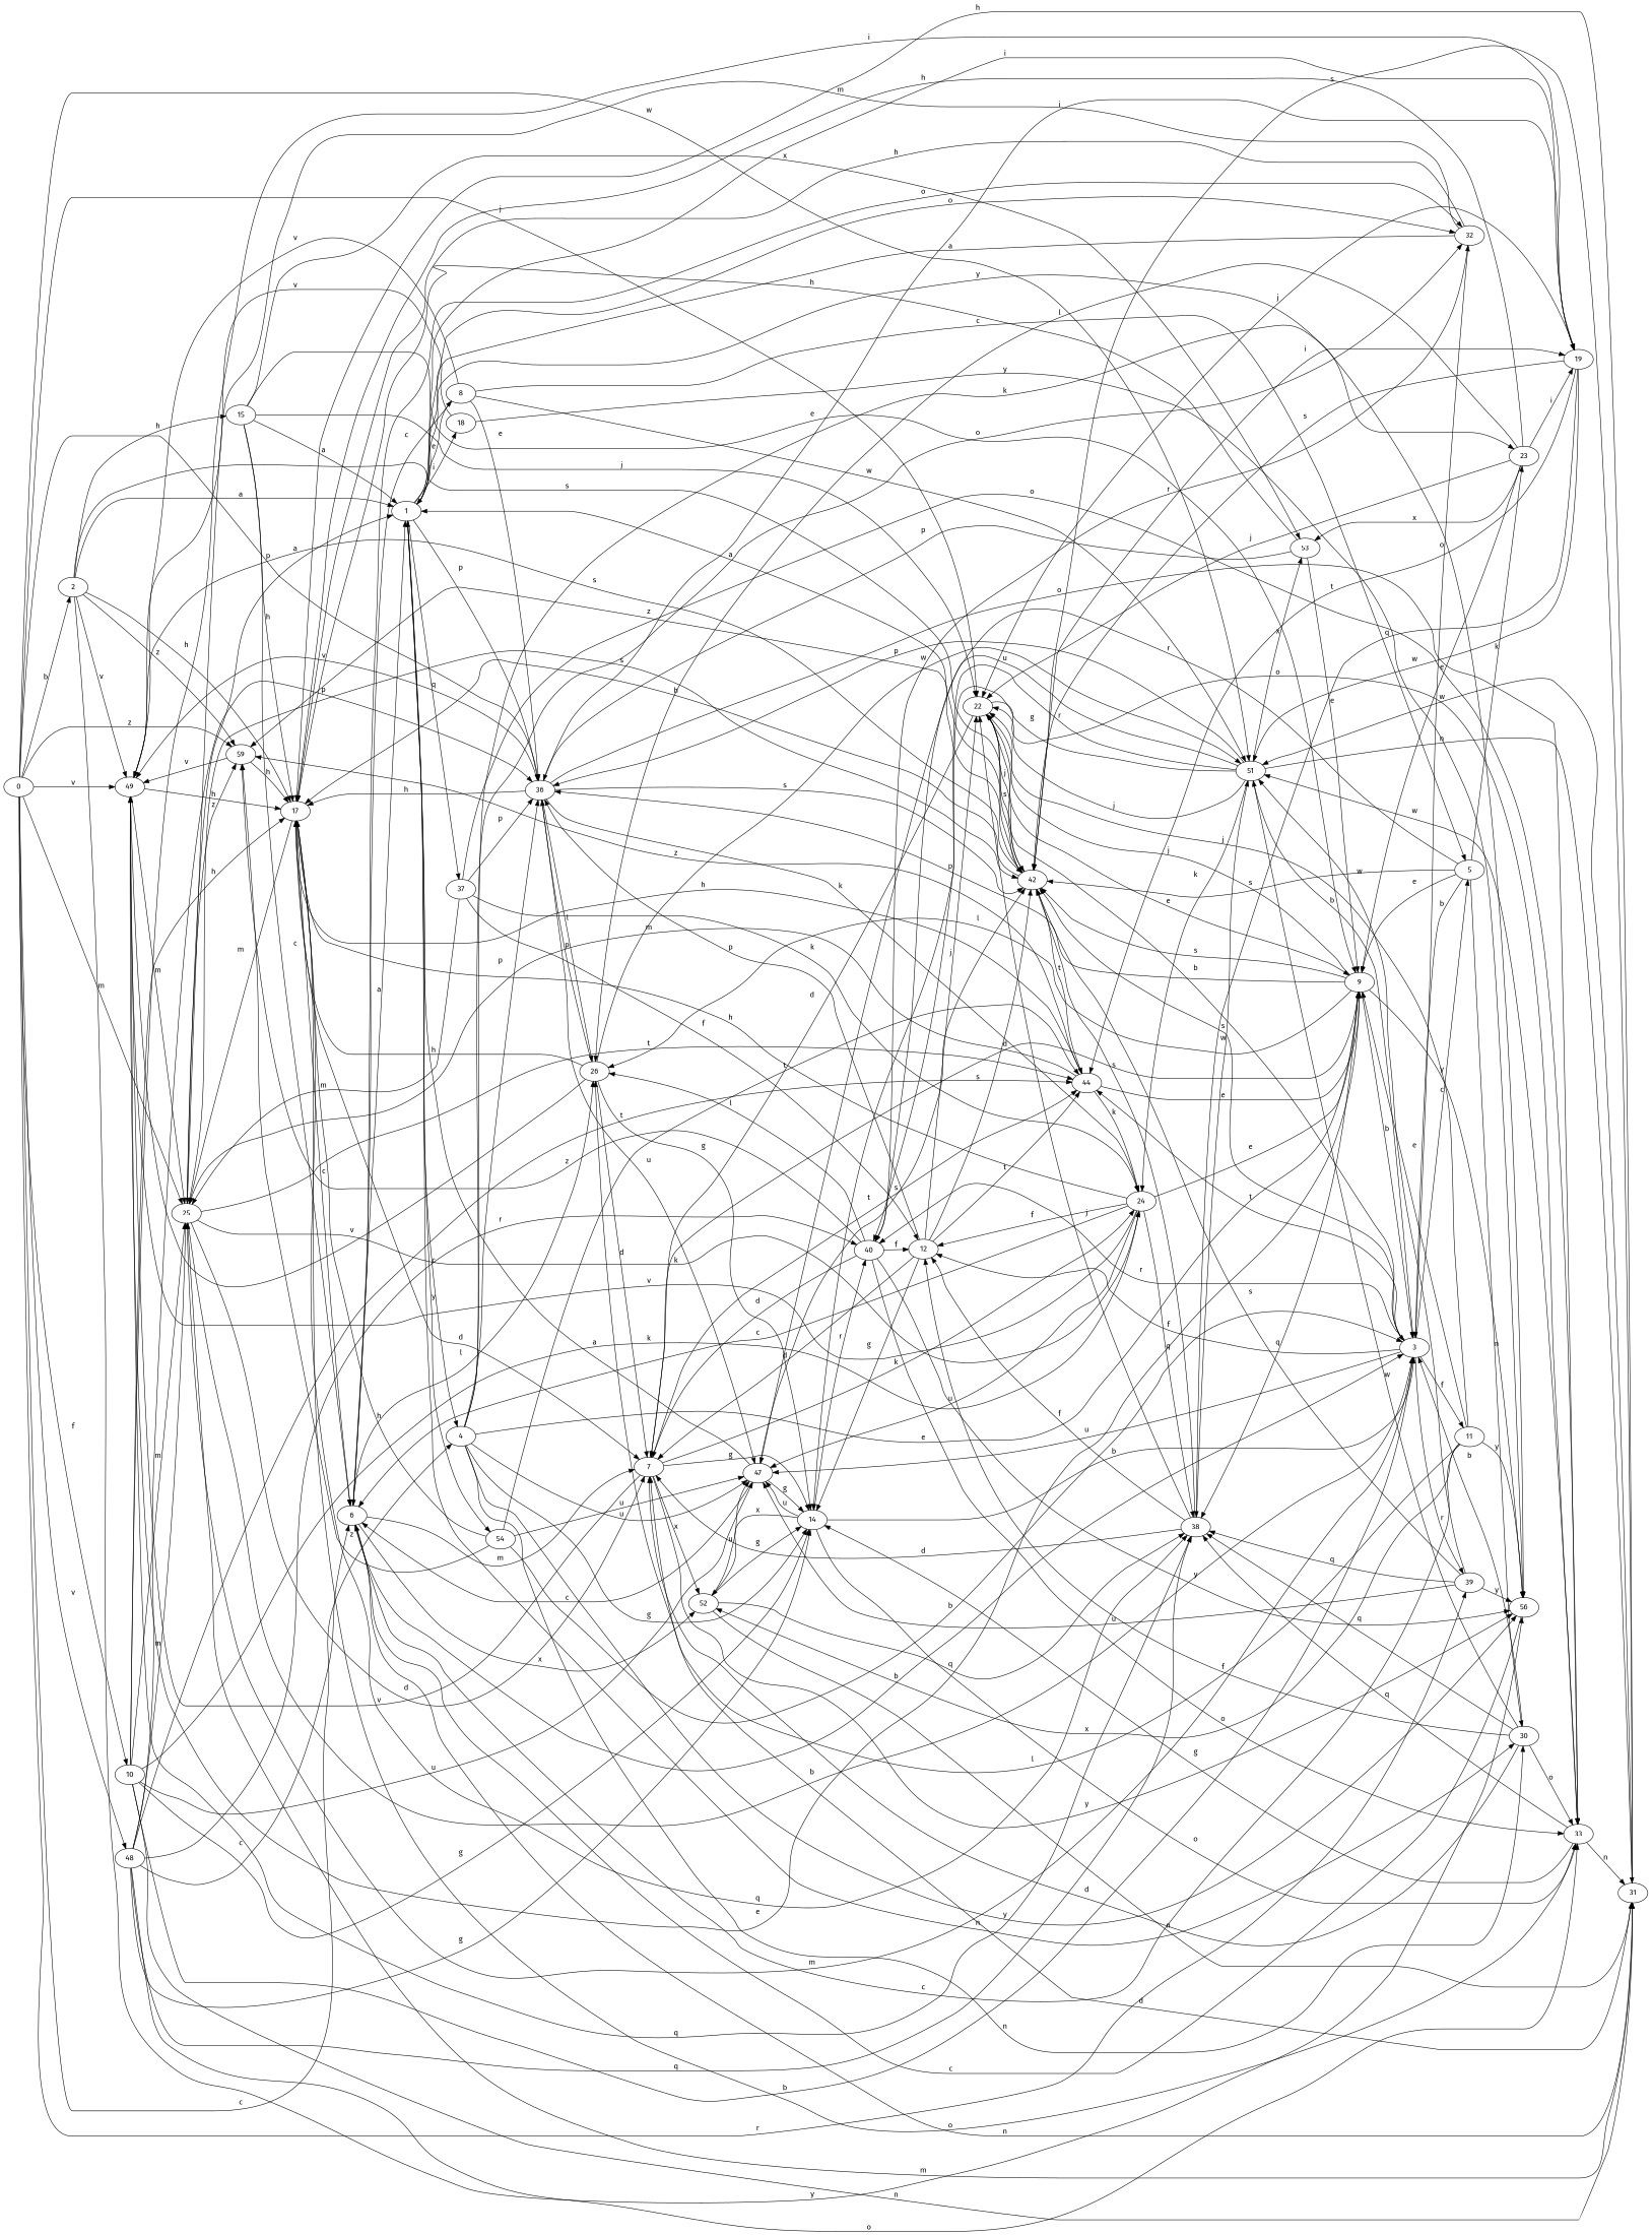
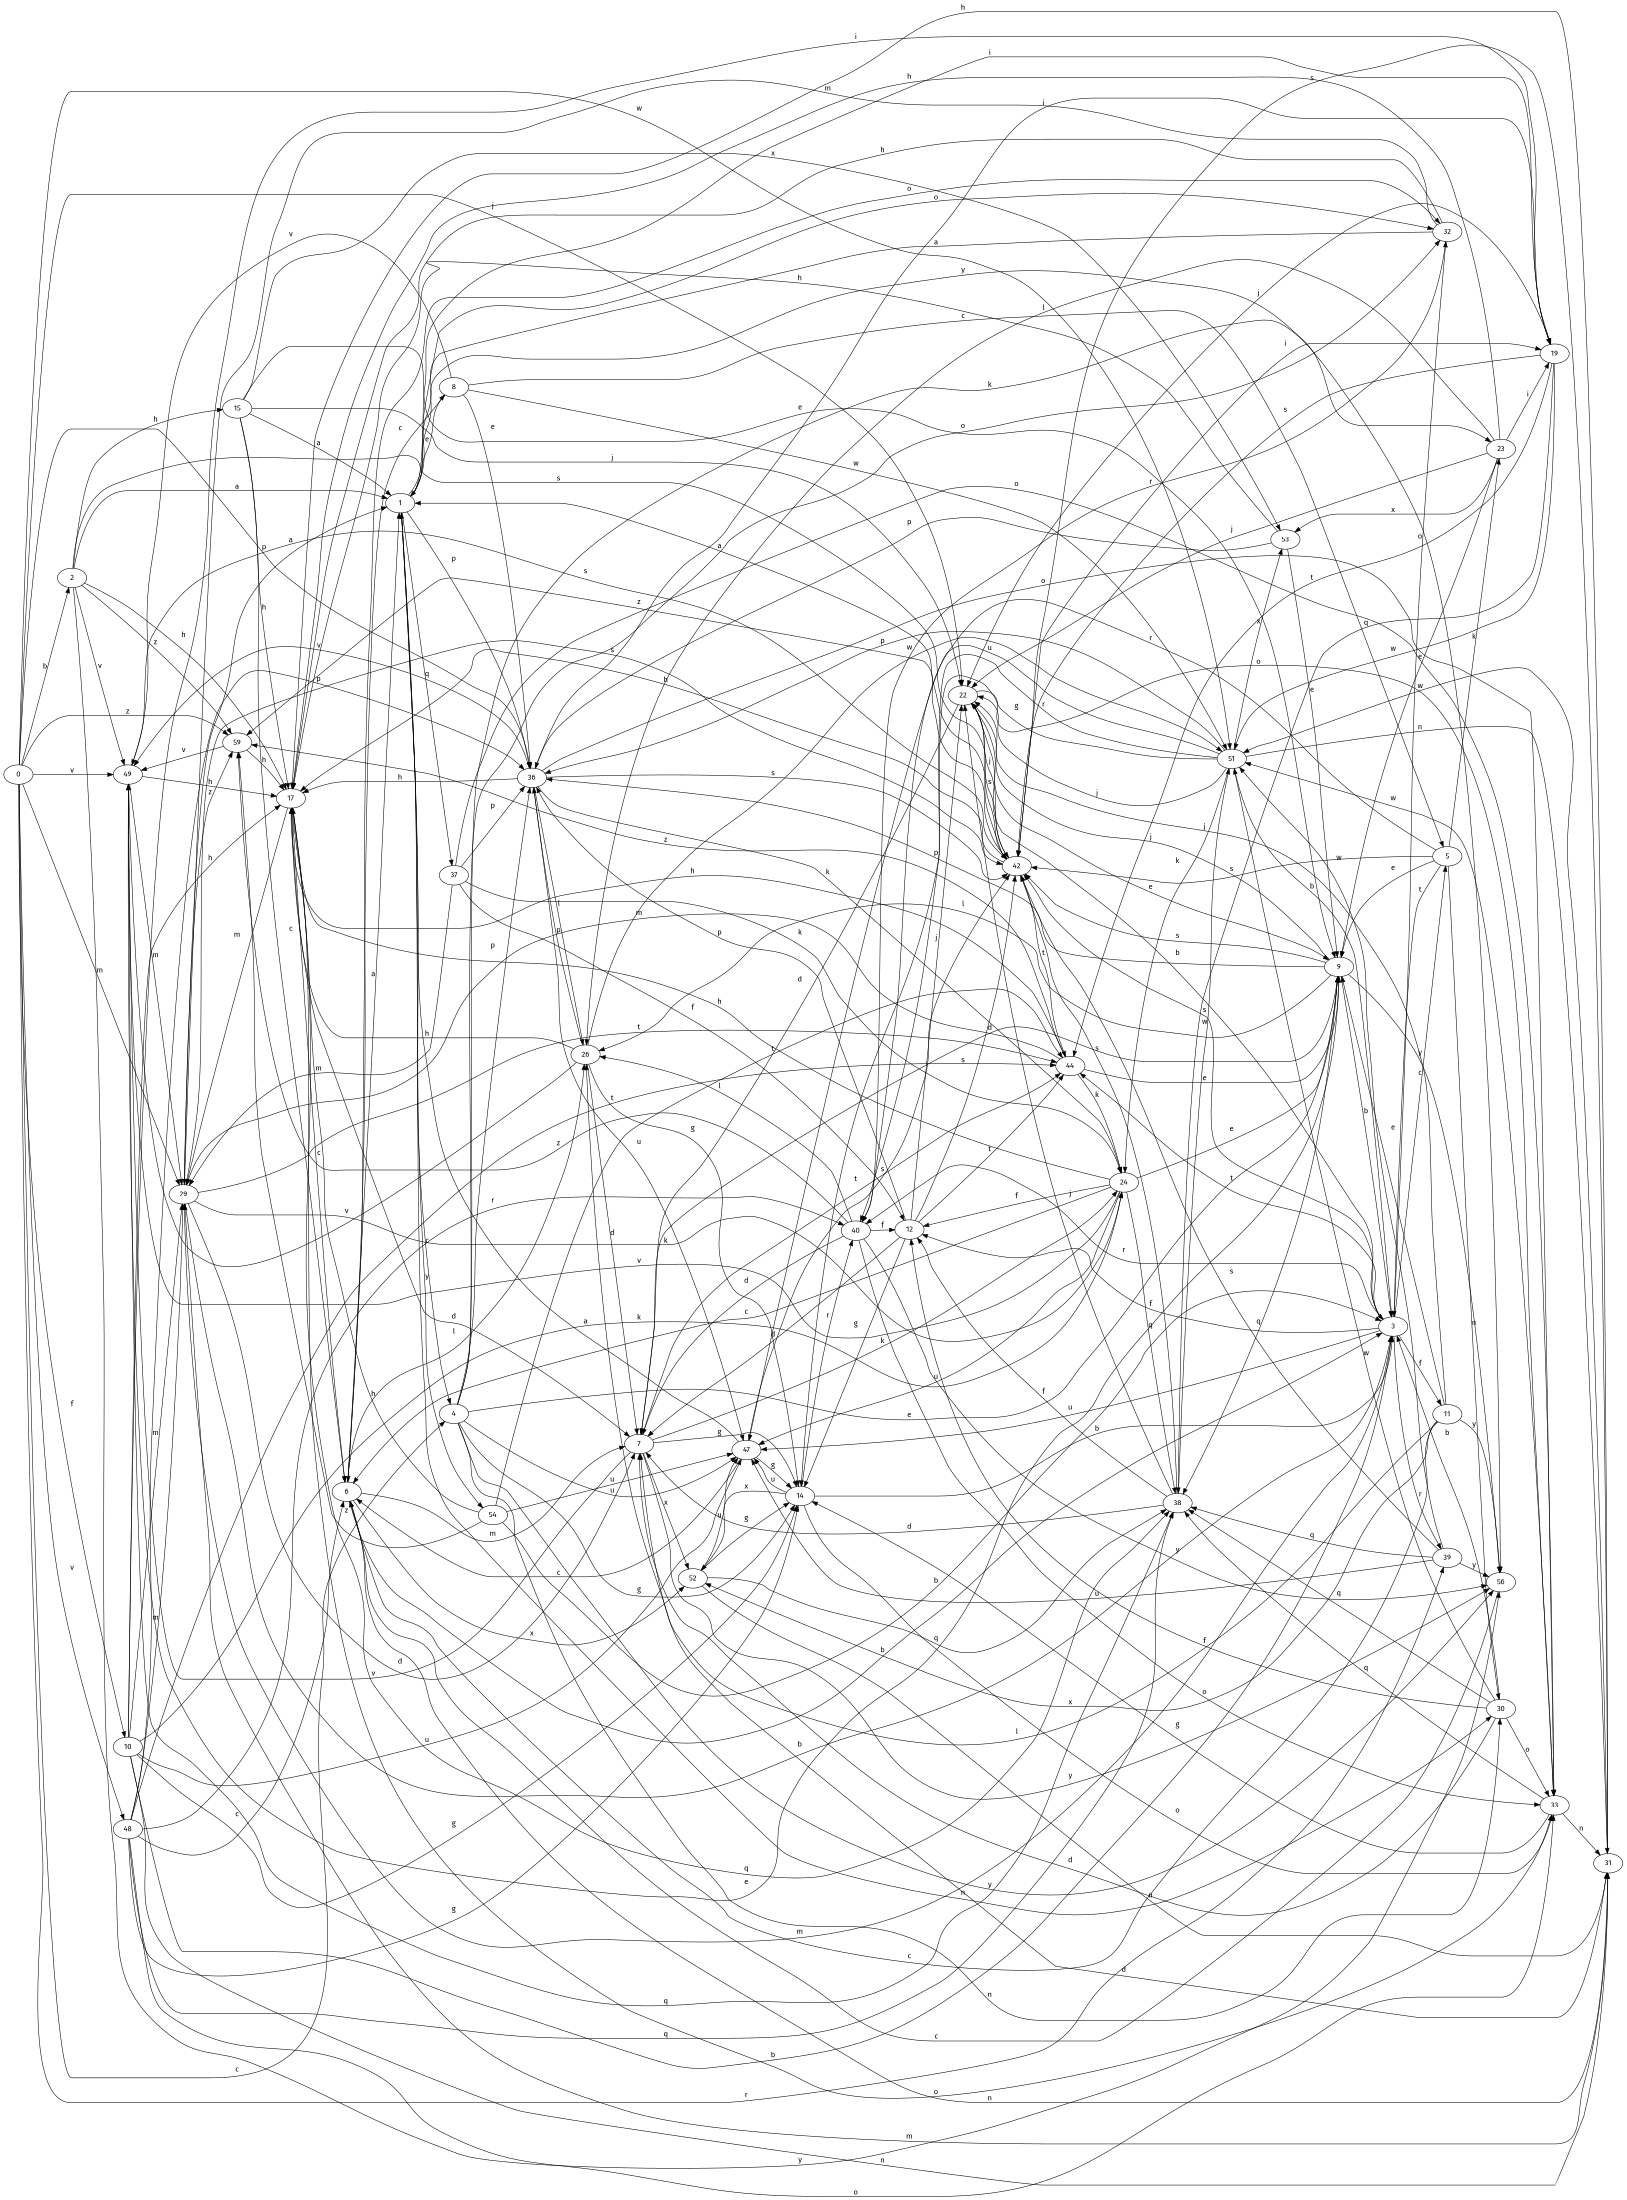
  strict digraph {
    fontname="Fira Sans"
    rankdir=LR
    node [fontname="Fira Sans"]
    edge [fontname="Fira Sans"]
    0
    2
    4
    10
    22
-   29 [label=25]
+   29
    36
    39
    48
    49
    51
    59
    1
    56
    15
    17
    42
    30
    32
    47
    9
    14
    23
    19
    3
    31
    24
    7
    33
    44
    26
    38
    40
    6
    53
    8
-   18
    37
    54
    5
    12
    11
    52
    0 -> 2 [label=b]
    0 -> 4 [label=c]
    0 -> 10 [label=f]
    0 -> 22 [label=j]
    0 -> 29 [label=m]
    0 -> 36 [label=p]
    0 -> 39 [label=r]
    0 -> 48 [label=v]
    0 -> 49 [label=v]
    0 -> 51 [label=w]
    0 -> 59 [label=z]
    2 -> 49 [label=v]
    2 -> 59 [label=z]
    2 -> 1 [label=a]
    2 -> 56 [label=y]
    2 -> 15 [label=h]
    2 -> 17 [label=h]
    2 -> 42 [label=s]
    4 -> 36 [label=p]
    4 -> 56 [label=y]
    4 -> 30 [label=n]
    4 -> 32 [label=o]
    4 -> 47 [label=u]
    4 -> 9 [label=e]
    4 -> 14 [label=g]
    4 -> 23 [label=k]
    10 -> 29 [label=m]
    10 -> 17 [label=h]
    10 -> 47 [label=u]
    10 -> 14 [label=g]
    10 -> 19 [label=i]
    10 -> 3 [label=b]
    10 -> 31 [label=n]
    10 -> 24 [label=k]
    22 -> 42 [label=s]
    22 -> 9 [label=e]
    22 -> 3 [label=b]
    22 -> 7 [label=d]
    22 -> 33 [label=o]
    29 -> 59 [label=z]
    29 -> 1 [label=a]
    29 -> 42 [label=s]
    29 -> 3 [label=b]
    29 -> 24 [label=k]
    29 -> 7 [label=d]
    29 -> 44 [label=t]
    36 -> 49 [label=v]
    36 -> 17 [label=h]
    36 -> 42 [label=s]
    36 -> 47 [label=u]
    36 -> 19 [label=i]
    36 -> 24 [label=k]
    36 -> 33 [label=o]
    36 -> 26 [label=l]
    39 -> 51 [label=w]
    39 -> 56 [label=y]
    39 -> 42 [label=s]
    39 -> 47 [label=u]
    39 -> 38 [label=q]
    48 -> 29 [label=m]
    48 -> 36 [label=p]
    48 -> 14 [label=g]
    48 -> 33 [label=o]
    48 -> 44 [label=t]
    48 -> 38 [label=q]
    48 -> 40 [label=r]
    48 -> 6 [label=c]
    49 -> 29 [label=m]
    49 -> 17 [label=h]
    49 -> 42 [label=s]
    49 -> 9 [label=e]
    49 -> 38 [label=q]
    51 -> 22 [label=j]
    51 -> 36 [label=p]
    51 -> 47 [label=u]
    51 -> 14 [label=g]
    51 -> 3 [label=b]
    51 -> 31 [label=n]
    51 -> 24 [label=k]
    51 -> 40 [label=r]
    51 -> 53 [label=x]
    59 -> 49 [label=v]
    59 -> 17 [label=h]
    1 -> 4 [label=c]
    1 -> 36 [label=p]
    1 -> 56 [label=y]
    1 -> 30 [label=n]
    1 -> 32 [label=o]
    1 -> 19 [label=i]
    1 -> 8 [label=e]
-   1 -> 18 [label=i]
    1 -> 37 [label=q]
    1 -> 54 [label=y]
    56 -> 6 [label=c]
    15 -> 22 [label=j]
    15 -> 1 [label=a]
    15 -> 17 [label=h]
    15 -> 9 [label=e]
    15 -> 6 [label=c]
    15 -> 53 [label=x]
    17 -> 29 [label=m]
    17 -> 7 [label=d]
    17 -> 33 [label=o]
    17 -> 38 [label=q]
    17 -> 6 [label=c]
    42 -> 22 [label=j]
    42 -> 59 [label=z]
    42 -> 1 [label=a]
    42 -> 17 [label=h]
    42 -> 19 [label=i]
    42 -> 44 [label=t]
    30 -> 51 [label=w]
    30 -> 3 [label=b]
    30 -> 7 [label=d]
    30 -> 33 [label=o]
    30 -> 38 [label=q]
    30 -> 12 [label=f]
    32 -> 29 [label=m]
    32 -> 1 [label=a]
    32 -> 17 [label=h]
    32 -> 40 [label=r]
    47 -> 1 [label=a]
    47 -> 42 [label=s]
    47 -> 14 [label=g]
    47 -> 6 [label=c]
    9 -> 22 [label=j]
    9 -> 36 [label=p]
    9 -> 56 [label=y]
    9 -> 42 [label=s]
    9 -> 3 [label=b]
    9 -> 7 [label=d]
    9 -> 26 [label=l]
    9 -> 38 [label=q]
    14 -> 47 [label=u]
    14 -> 3 [label=b]
    14 -> 33 [label=o]
    14 -> 40 [label=r]
    14 -> 52 [label=x]
    23 -> 22 [label=j]
    23 -> 17 [label=h]
    23 -> 9 [label=e]
    23 -> 19 [label=i]
    23 -> 26 [label=l]
    23 -> 53 [label=x]
    19 -> 22 [label=j]
    19 -> 51 [label=w]
    19 -> 42 [label=s]
    19 -> 44 [label=t]
    19 -> 38 [label=q]
    3 -> 29 [label=m]
    3 -> 39 [label=r]
    3 -> 42 [label=s]
    3 -> 32 [label=o]
    3 -> 47 [label=u]
    3 -> 44 [label=t]
    3 -> 40 [label=r]
    3 -> 5 [label=c]
    3 -> 12 [label=f]
    3 -> 11 [label=f]
    31 -> 29 [label=m]
    31 -> 51 [label=w]
    31 -> 17 [label=h]
    31 -> 42 [label=s]
    31 -> 7 [label=d]
    24 -> 49 [label=v]
    24 -> 17 [label=h]
    24 -> 47 [label=u]
    24 -> 9 [label=e]
    24 -> 38 [label=q]
    24 -> 6 [label=c]
    24 -> 12 [label=f]
    7 -> 49 [label=v]
    7 -> 56 [label=y]
    7 -> 14 [label=g]
    7 -> 24 [label=k]
    7 -> 44 [label=t]
    7 -> 52 [label=x]
    33 -> 51 [label=w]
    33 -> 14 [label=g]
    33 -> 31 [label=n]
    33 -> 38 [label=q]
    44 -> 29 [label=m]
    44 -> 59 [label=z]
    44 -> 17 [label=h]
    44 -> 9 [label=e]
    44 -> 24 [label=k]
    26 -> 36 [label=p]
    26 -> 49 [label=v]
    26 -> 51 [label=w]
    26 -> 17 [label=h]
    26 -> 14 [label=g]
    26 -> 7 [label=d]
    38 -> 22 [label=j]
    38 -> 51 [label=w]
    38 -> 42 [label=s]
    38 -> 7 [label=d]
    38 -> 12 [label=f]
    40 -> 59 [label=z]
    40 -> 56 [label=y]
    40 -> 7 [label=d]
    40 -> 33 [label=o]
    40 -> 26 [label=l]
    40 -> 12 [label=f]
    6 -> 1 [label=a]
    6 -> 32 [label=o]
    6 -> 3 [label=b]
    6 -> 31 [label=n]
    6 -> 7 [label=m]
    6 -> 26 [label=l]
    6 -> 52 [label=x]
    53 -> 36 [label=p]
    53 -> 17 [label=h]
    53 -> 9 [label=e]
    8 -> 36 [label=e]
    8 -> 49 [label=v]
    8 -> 51 [label=w]
    8 -> 6 [label=c]
    8 -> 5 [label=c]
-   18 -> 49 [label=v]
-   18 -> 56 [label=y]
    37 -> 29 [label=m]
    37 -> 36 [label=p]
    37 -> 24 [label=k]
    37 -> 33 [label=o]
    37 -> 12 [label=f]
    54 -> 59 [label=z]
    54 -> 17 [label=h]
    54 -> 47 [label=u]
    54 -> 3 [label=b]
    54 -> 44 [label=t]
    5 -> 42 [label=s]
    5 -> 30 [label=n]
    5 -> 9 [label=e]
    5 -> 23 [label=k]
-   5 -> 3 [label=b]
+   5 -> 3 [label=t]
    5 -> 40 [label=r]
    12 -> 22 [label=j]
    12 -> 36 [label=p]
    12 -> 42 [label=s]
    12 -> 14 [label=g]
    12 -> 7 [label=d]
    12 -> 44 [label=t]
    11 -> 22 [label=j]
    11 -> 56 [label=y]
    11 -> 9 [label=e]
    11 -> 26 [label=l]
    11 -> 6 [label=c]
    11 -> 52 [label=x]
    52 -> 47 [label=u]
    52 -> 14 [label=g]
    52 -> 31 [label=n]
    52 -> 38 [label=q]
  }
